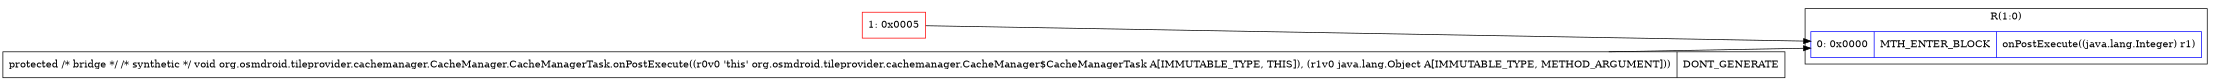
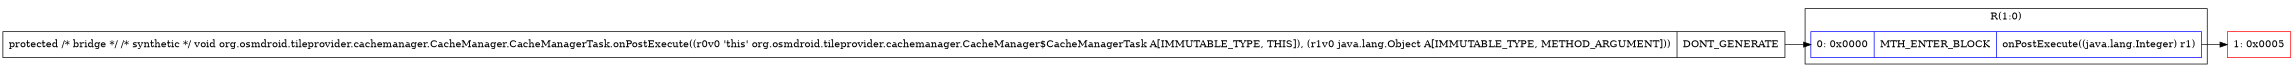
  digraph {
    rankdir=LR
    node [shape=record]
    n1 [color=blue label="{0\:\ 0x0000|MTH_ENTER_BLOCK\l|onPostExecute((java.lang.Integer) r1)\l}"]
    n2 [color=red label="{1\:\ 0x0005}"]
    n3 [label="{protected \/* bridge *\/ \/* synthetic *\/ void org.osmdroid.tileprovider.cachemanager.CacheManager.CacheManagerTask.onPostExecute((r0v0 'this' org.osmdroid.tileprovider.cachemanager.CacheManager$CacheManagerTask A[IMMUTABLE_TYPE, THIS]), (r1v0 java.lang.Object A[IMMUTABLE_TYPE, METHOD_ARGUMENT]))  | DONT_GENERATE\l}"]
    subgraph cluster_1 {
      label="R(1:0)"
      n1
    }
-   n2 -> n1
+   n1 -> n2
    n3 -> n1
  }
